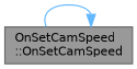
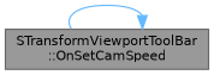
  digraph {
    rankdir=LR
-   n1 [color=gray40 fillcolor=grey60 fontcolor=black fontname=Helvetica fontsize=10 height=0.2 label="OnSetCamSpeed\l::OnSetCamSpeed" shape=box style=filled width=0.4]
+   n1 [color=gray40 fillcolor=grey60 fontcolor=black fontname=Helvetica fontsize=10 height=0.2 label="STransformViewportToolBar\l::OnSetCamSpeed" shape=box style=filled width=0.4]
    n1 -> n1 [color=steelblue1 fontname=Helvetica fontsize=10 labelfontname=Helvetica labelfontsize=10 style=solid]
  }
